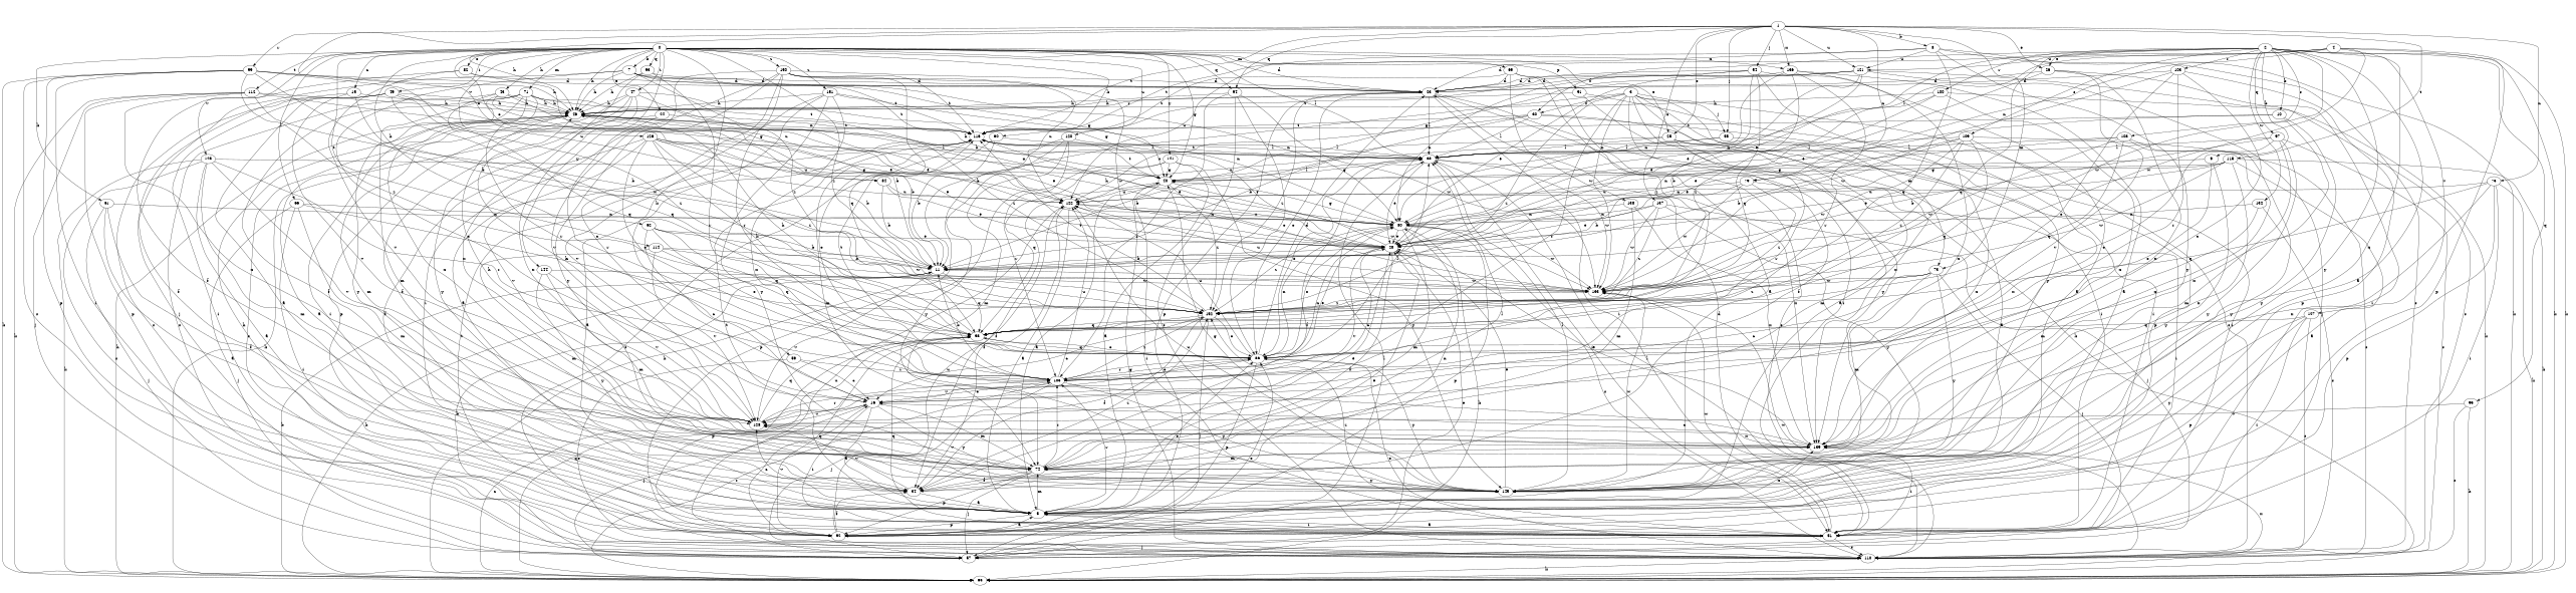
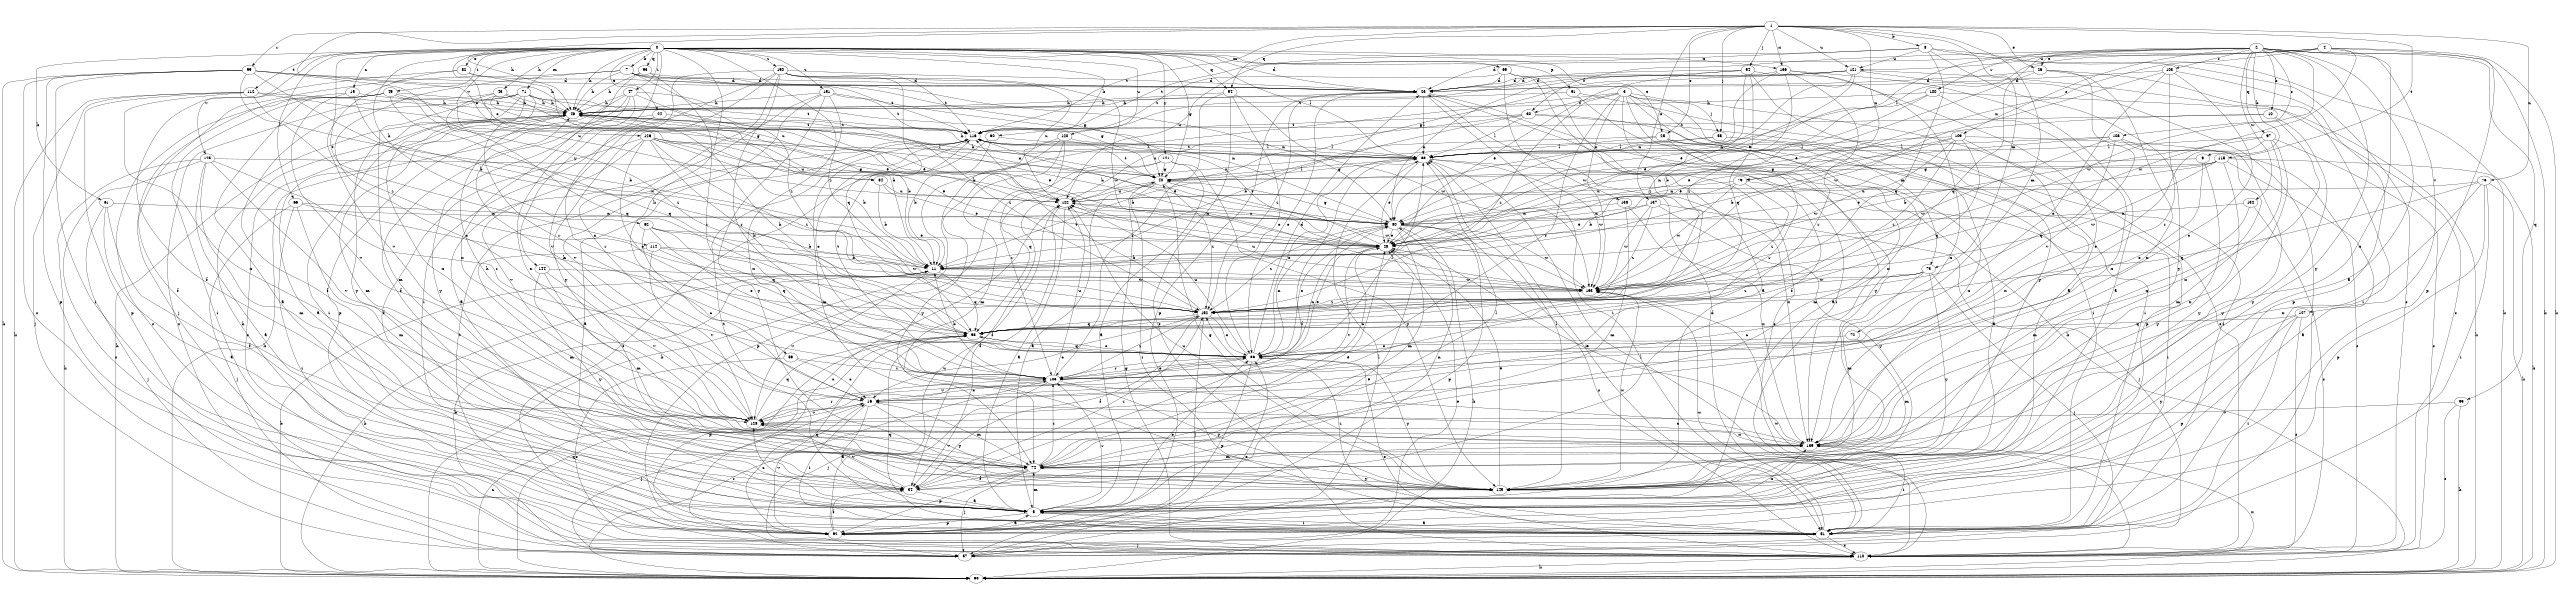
  strict digraph {
    0
    7
    15
    23
    24
    25
    40
    43
    46
    47
    49
    59
    60
    61
    62
    66
    68
    69
    71
    82
    84
    91
    93
    94
    112
    114
    120
    125
    126
    136
    141
    144
    150
    151
    152
    116
    16
    57
    80
    133
    34
    128
    63
    51
    110
    92
    86
    105
    5
    11
    74
    122
    28
    98
    145
    139
    1
    8
    26
    54
    55
+   72
    73
    75
    79
    99
    115
    121
    137
    2
    9
    10
    30
    95
    97
    100
    103
    108
    109
    127
    132
    3
    138
    4
    0 -> 7 [label=b]
    0 -> 15 [label=c]
    0 -> 23 [label=d]
    0 -> 24 [label=e]
    0 -> 25 [label=e]
    0 -> 40 [label=g]
    0 -> 43 [label=h]
    0 -> 46 [label=h]
    0 -> 47 [label=i]
    0 -> 49 [label=i]
    0 -> 59 [label=k]
    0 -> 60 [label=k]
    0 -> 61 [label=k]
    0 -> 62 [label=k]
    0 -> 66 [label=l]
    0 -> 68 [label=l]
    0 -> 69 [label=m]
    0 -> 71 [label=m]
    0 -> 82 [label=o]
    0 -> 84 [label=o]
    0 -> 91 [label=p]
    0 -> 93 [label=q]
    0 -> 94 [label=q]
    0 -> 112 [label=t]
    0 -> 114 [label=t]
    0 -> 120 [label=u]
    0 -> 125 [label=v]
    0 -> 126 [label=v]
    0 -> 136 [label=x]
    0 -> 141 [label=y]
    0 -> 144 [label=y]
    0 -> 150 [label=z]
    0 -> 151 [label=z]
    0 -> 152 [label=z]
    7 -> 23 [label=d]
    7 -> 40 [label=g]
    7 -> 46 [label=h]
    7 -> 152 [label=z]
    7 -> 116 [label=t]
    7 -> 16 [label=c]
    7 -> 57 [label=j]
    7 -> 80 [label=n]
    15 -> 46 [label=h]
    15 -> 133 [label=w]
    15 -> 34 [label=f]
    15 -> 128 [label=v]
    23 -> 46 [label=h]
    23 -> 68 [label=l]
    23 -> 152 [label=z]
    23 -> 63 [label=k]
    23 -> 51 [label=i]
    23 -> 110 [label=s]
    23 -> 92 [label=p]
    23 -> 86 [label=o]
    24 -> 116 [label=t]
    24 -> 63 [label=k]
    24 -> 105 [label=r]
    25 -> 68 [label=l]
    25 -> 105 [label=r]
    25 -> 5 [label=a]
    25 -> 11 [label=b]
    25 -> 74 [label=m]
    40 -> 46 [label=h]
    40 -> 68 [label=l]
    40 -> 152 [label=z]
    40 -> 116 [label=t]
    40 -> 133 [label=w]
    40 -> 34 [label=f]
    40 -> 51 [label=i]
    40 -> 5 [label=a]
    40 -> 122 [label=u]
    43 -> 46 [label=h]
    43 -> 110 [label=s]
    43 -> 11 [label=b]
    43 -> 28 [label=e]
    43 -> 98 [label=q]
-   46 -> 116 [label=n]
+   46 -> 116 [label=t]
    46 -> 110 [label=s]
    46 -> 5 [label=a]
    46 -> 11 [label=b]
    46 -> 74 [label=m]
    46 -> 28 [label=e]
    47 -> 40 [label=g]
    47 -> 46 [label=h]
    47 -> 152 [label=z]
    47 -> 34 [label=f]
    47 -> 92 [label=p]
    47 -> 145 [label=y]
    47 -> 139 [label=x]
    49 -> 46 [label=h]
    49 -> 152 [label=z]
    49 -> 51 [label=i]
    49 -> 110 [label=s]
    49 -> 5 [label=a]
    49 -> 28 [label=e]
    49 -> 98 [label=q]
    59 -> 16 [label=c]
    59 -> 110 [label=s]
    59 -> 105 [label=r]
    60 -> 68 [label=l]
    60 -> 110 [label=s]
    60 -> 11 [label=b]
    61 -> 57 [label=j]
    61 -> 80 [label=n]
    61 -> 34 [label=f]
    61 -> 5 [label=a]
    62 -> 16 [label=c]
    62 -> 86 [label=o]
    62 -> 11 [label=b]
    62 -> 28 [label=e]
    62 -> 98 [label=q]
    66 -> 152 [label=z]
    66 -> 57 [label=j]
    66 -> 80 [label=n]
    66 -> 51 [label=i]
    66 -> 74 [label=m]
    68 -> 40 [label=g]
    68 -> 46 [label=h]
    68 -> 116 [label=t]
    68 -> 133 [label=w]
    68 -> 34 [label=f]
    68 -> 51 [label=i]
    68 -> 86 [label=o]
    68 -> 28 [label=e]
    68 -> 139 [label=x]
    69 -> 23 [label=d]
    69 -> 116 [label=t]
    69 -> 133 [label=w]
    69 -> 51 [label=i]
    69 -> 5 [label=a]
    71 -> 46 [label=h]
    71 -> 116 [label=t]
    71 -> 80 [label=n]
    71 -> 34 [label=f]
    71 -> 51 [label=i]
    71 -> 105 [label=r]
    71 -> 74 [label=m]
    71 -> 145 [label=y]
    71 -> 139 [label=x]
    82 -> 23 [label=d]
    82 -> 34 [label=f]
    82 -> 128 [label=v]
    82 -> 122 [label=u]
    84 -> 11 [label=b]
    84 -> 122 [label=u]
    84 -> 28 [label=e]
-   91 -> 46 [label=r]
+   91 -> 46 [label=h]
    91 -> 51 [label=i]
    91 -> 145 [label=y]
    93 -> 23 [label=d]
    93 -> 46 [label=h]
    93 -> 105 [label=r]
    93 -> 139 [label=x]
    94 -> 46 [label=h]
    94 -> 133 [label=w]
    94 -> 110 [label=s]
    94 -> 86 [label=o]
    94 -> 105 [label=r]
    112 -> 40 [label=g]
    112 -> 46 [label=h]
    112 -> 57 [label=j]
    112 -> 63 [label=k]
    112 -> 92 [label=p]
    112 -> 11 [label=b]
    112 -> 139 [label=x]
    114 -> 133 [label=w]
    114 -> 128 [label=v]
    114 -> 11 [label=b]
    114 -> 74 [label=m]
    114 -> 98 [label=q]
    120 -> 68 [label=l]
    120 -> 63 [label=k]
    120 -> 105 [label=r]
    120 -> 74 [label=m]
    120 -> 145 [label=y]
    125 -> 40 [label=g]
    125 -> 128 [label=v]
    125 -> 63 [label=k]
    125 -> 110 [label=s]
    125 -> 105 [label=r]
    125 -> 5 [label=a]
    125 -> 74 [label=m]
    126 -> 68 [label=l]
    126 -> 152 [label=z]
    126 -> 34 [label=f]
    126 -> 128 [label=v]
    126 -> 86 [label=o]
    126 -> 11 [label=b]
    126 -> 122 [label=u]
    126 -> 28 [label=e]
    126 -> 98 [label=k]
    136 -> 23 [label=d]
    136 -> 152 [label=z]
    136 -> 80 [label=n]
    136 -> 105 [label=r]
    136 -> 5 [label=a]
    136 -> 139 [label=x]
    141 -> 40 [label=g]
    141 -> 92 [label=p]
    141 -> 5 [label=a]
    141 -> 98 [label=q]
    141 -> 145 [label=y]
    144 -> 133 [label=w]
    144 -> 128 [label=v]
    144 -> 74 [label=m]
    144 -> 145 [label=y]
    150 -> 23 [label=d]
    150 -> 116 [label=t]
    150 -> 16 [label=c]
    150 -> 133 [label=w]
    150 -> 128 [label=v]
    150 -> 51 [label=i]
    150 -> 105 [label=r]
    150 -> 122 [label=u]
    150 -> 98 [label=q]
    150 -> 145 [label=y]
    151 -> 46 [label=h]
    151 -> 116 [label=t]
    151 -> 80 [label=n]
    151 -> 128 [label=v]
    151 -> 5 [label=a]
    151 -> 145 [label=y]
    151 -> 139 [label=x]
    152 -> 116 [label=t]
    152 -> 16 [label=c]
    152 -> 57 [label=j]
    152 -> 34 [label=f]
    152 -> 86 [label=o]
    152 -> 98 [label=q]
    116 -> 68 [label=l]
    116 -> 86 [label=o]
    116 -> 5 [label=a]
    116 -> 74 [label=m]
    116 -> 28 [label=e]
    16 -> 46 [label=h]
    16 -> 57 [label=j]
    16 -> 128 [label=v]
    16 -> 51 [label=i]
    16 -> 5 [label=a]
    16 -> 74 [label=m]
    16 -> 145 [label=y]
    57 -> 68 [label=l]
    57 -> 86 [label=o]
    57 -> 11 [label=b]
    57 -> 122 [label=u]
    57 -> 28 [label=e]
    80 -> 40 [label=g]
    80 -> 152 [label=z]
    80 -> 133 [label=w]
    80 -> 63 [label=k]
    80 -> 110 [label=s]
    80 -> 92 [label=p]
    80 -> 86 [label=o]
    80 -> 74 [label=m]
    80 -> 122 [label=u]
    80 -> 28 [label=e]
    133 -> 152 [label=z]
    133 -> 122 [label=u]
    34 -> 152 [label=z]
    34 -> 80 [label=n]
    34 -> 128 [label=v]
    34 -> 5 [label=a]
    128 -> 46 [label=h]
    128 -> 105 [label=r]
    128 -> 98 [label=q]
    128 -> 139 [label=x]
    63 -> 46 [label=h]
    63 -> 16 [label=c]
    63 -> 105 [label=r]
    63 -> 11 [label=b]
    63 -> 98 [label=q]
    63 -> 139 [label=x]
    51 -> 23 [label=d]
    51 -> 152 [label=z]
    51 -> 57 [label=j]
    51 -> 133 [label=w]
    51 -> 110 [label=s]
    51 -> 5 [label=a]
    51 -> 98 [label=q]
    110 -> 40 [label=g]
    110 -> 68 [label=l]
    110 -> 133 [label=w]
    110 -> 63 [label=k]
    110 -> 86 [label=o]
    92 -> 46 [label=h]
    92 -> 116 [label=t]
    92 -> 16 [label=c]
    92 -> 34 [label=f]
    92 -> 5 [label=a]
    92 -> 122 [label=u]
    92 -> 98 [label=q]
    86 -> 23 [label=d]
    86 -> 68 [label=l]
    86 -> 116 [label=t]
    86 -> 80 [label=n]
    86 -> 128 [label=v]
    86 -> 92 [label=p]
    86 -> 105 [label=r]
    86 -> 122 [label=u]
    86 -> 28 [label=e]
    86 -> 98 [label=q]
    86 -> 145 [label=y]
    105 -> 152 [label=z]
    105 -> 16 [label=c]
    105 -> 57 [label=j]
    105 -> 80 [label=n]
    105 -> 86 [label=o]
    105 -> 11 [label=b]
    105 -> 122 [label=u]
    105 -> 145 [label=y]
    5 -> 116 [label=t]
    5 -> 128 [label=v]
    5 -> 51 [label=i]
    5 -> 92 [label=p]
    5 -> 86 [label=o]
    5 -> 105 [label=r]
    5 -> 74 [label=m]
    5 -> 28 [label=e]
    5 -> 139 [label=x]
    11 -> 133 [label=w]
    11 -> 128 [label=v]
    11 -> 63 [label=k]
    11 -> 98 [label=q]
    74 -> 68 [label=l]
    74 -> 57 [label=j]
    74 -> 34 [label=f]
    74 -> 128 [label=v]
    74 -> 92 [label=p]
    74 -> 105 [label=r]
    74 -> 28 [label=e]
    74 -> 145 [label=y]
    122 -> 80 [label=n]
    122 -> 34 [label=f]
    122 -> 5 [label=a]
    28 -> 46 [label=h]
    28 -> 116 [label=t]
    28 -> 16 [label=c]
-   28 -> 34 [label=f]
    28 -> 128 [label=v]
    28 -> 11 [label=b]
    98 -> 46 [label=h]
    98 -> 92 [label=p]
    98 -> 86 [label=o]
    145 -> 40 [label=g]
    145 -> 68 [label=l]
    145 -> 133 [label=w]
    145 -> 122 [label=u]
    145 -> 28 [label=e]
    139 -> 16 [label=c]
    139 -> 51 [label=i]
    139 -> 74 [label=m]
    139 -> 28 [label=e]
    1 -> 25 [label=e]
    1 -> 46 [label=h]
    1 -> 84 [label=o]
    1 -> 94 [label=q]
    1 -> 136 [label=x]
    1 -> 116 [label=t]
    1 -> 8 [label=b]
    1 -> 26 [label=e]
    1 -> 54 [label=j]
    1 -> 55 [label=j]
+   1 -> 72 [label=m]
    1 -> 73 [label=m]
    1 -> 75 [label=n]
    1 -> 79 [label=n]
    1 -> 99 [label=r]
    1 -> 115 [label=t]
    1 -> 121 [label=u]
    1 -> 137 [label=x]
    8 -> 116 [label=t]
    8 -> 63 [label=k]
    8 -> 110 [label=s]
    8 -> 122 [label=u]
    8 -> 98 [label=q]
    8 -> 145 [label=y]
    8 -> 121 [label=u]
    26 -> 23 [label=d]
    26 -> 128 [label=v]
    26 -> 51 [label=i]
    26 -> 28 [label=e]
    26 -> 139 [label=x]
    54 -> 23 [label=d]
    54 -> 152 [label=z]
    54 -> 80 [label=n]
    54 -> 5 [label=a]
    54 -> 28 [label=e]
    54 -> 98 [label=q]
    54 -> 145 [label=y]
    55 -> 68 [label=l]
    55 -> 122 [label=u]
    55 -> 139 [label=x]
+   72 -> 86 [label=o]
+   72 -> 74 [label=m]
    73 -> 152 [label=z]
    73 -> 16 [label=c]
    73 -> 57 [label=j]
    73 -> 133 [label=w]
    73 -> 74 [label=m]
    73 -> 145 [label=y]
    75 -> 63 [label=k]
    75 -> 51 [label=i]
    75 -> 92 [label=p]
    75 -> 122 [label=u]
    75 -> 98 [label=q]
    75 -> 139 [label=x]
    79 -> 152 [label=z]
    79 -> 133 [label=w]
    79 -> 51 [label=i]
    79 -> 11 [label=b]
    79 -> 122 [label=u]
    99 -> 23 [label=d]
    99 -> 46 [label=h]
    99 -> 152 [label=z]
    99 -> 63 [label=k]
    99 -> 51 [label=i]
    99 -> 110 [label=s]
    99 -> 92 [label=p]
    99 -> 11 [label=b]
    99 -> 122 [label=u]
    115 -> 40 [label=g]
    115 -> 80 [label=n]
    115 -> 133 [label=w]
    115 -> 63 [label=k]
    115 -> 5 [label=a]
    115 -> 28 [label=e]
    115 -> 139 [label=x]
    121 -> 23 [label=d]
    121 -> 40 [label=g]
    121 -> 116 [label=t]
    121 -> 57 [label=j]
    121 -> 80 [label=n]
    121 -> 110 [label=s]
    121 -> 28 [label=e]
    137 -> 152 [label=z]
    137 -> 57 [label=j]
    137 -> 80 [label=n]
    137 -> 133 [label=w]
    137 -> 28 [label=e]
    137 -> 145 [label=y]
    2 -> 133 [label=w]
    2 -> 63 [label=k]
    2 -> 5 [label=a]
    2 -> 28 [label=e]
    2 -> 98 [label=q]
    2 -> 145 [label=y]
    2 -> 26 [label=e]
    2 -> 9 [label=b]
    2 -> 10 [label=b]
    2 -> 30 [label=f]
    2 -> 95 [label=q]
    2 -> 97 [label=q]
    2 -> 100 [label=r]
    2 -> 103 [label=r]
    2 -> 108 [label=s]
    2 -> 109 [label=s]
    2 -> 127 [label=v]
    2 -> 132 [label=w]
    9 -> 40 [label=g]
    9 -> 86 [label=o]
    9 -> 145 [label=y]
    10 -> 116 [label=t]
    10 -> 28 [label=e]
    10 -> 145 [label=y]
    10 -> 139 [label=x]
    30 -> 68 [label=l]
    30 -> 116 [label=t]
    30 -> 51 [label=i]
    30 -> 92 [label=p]
    30 -> 11 [label=b]
    30 -> 122 [label=u]
    95 -> 128 [label=v]
    95 -> 63 [label=k]
    95 -> 110 [label=s]
    97 -> 68 [label=l]
    97 -> 110 [label=s]
    97 -> 86 [label=o]
    97 -> 11 [label=b]
    97 -> 74 [label=m]
    97 -> 145 [label=y]
    100 -> 46 [label=h]
    100 -> 63 [label=k]
    100 -> 11 [label=b]
    100 -> 28 [label=e]
    100 -> 139 [label=x]
    103 -> 23 [label=d]
    103 -> 16 [label=c]
    103 -> 133 [label=w]
    103 -> 92 [label=p]
    103 -> 86 [label=o]
    103 -> 105 [label=r]
    108 -> 68 [label=l]
    108 -> 80 [label=n]
    108 -> 133 [label=w]
    108 -> 98 [label=q]
    108 -> 145 [label=y]
    108 -> 139 [label=x]
    109 -> 68 [label=l]
    109 -> 152 [label=z]
    109 -> 133 [label=w]
    109 -> 110 [label=s]
    109 -> 11 [label=b]
    109 -> 28 [label=e]
    109 -> 98 [label=q]
    109 -> 139 [label=x]
    127 -> 51 [label=i]
    127 -> 110 [label=s]
    127 -> 92 [label=p]
    127 -> 98 [label=q]
    127 -> 145 [label=y]
    132 -> 80 [label=n]
    132 -> 110 [label=s]
    132 -> 74 [label=m]
    3 -> 152 [label=z]
    3 -> 34 [label=f]
    3 -> 51 [label=i]
    3 -> 110 [label=s]
    3 -> 105 [label=r]
    3 -> 5 [label=a]
    3 -> 11 [label=b]
    3 -> 139 [label=x]
    3 -> 55 [label=j]
    3 -> 73 [label=m]
    3 -> 30 [label=f]
    3 -> 138 [label=x]
    138 -> 80 [label=n]
    138 -> 74 [label=m]
    138 -> 139 [label=x]
    4 -> 23 [label=d]
    4 -> 68 [label=l]
    4 -> 133 [label=w]
    4 -> 63 [label=k]
    4 -> 92 [label=p]
    4 -> 139 [label=x]
    4 -> 79 [label=n]
    4 -> 121 [label=u]
  }
